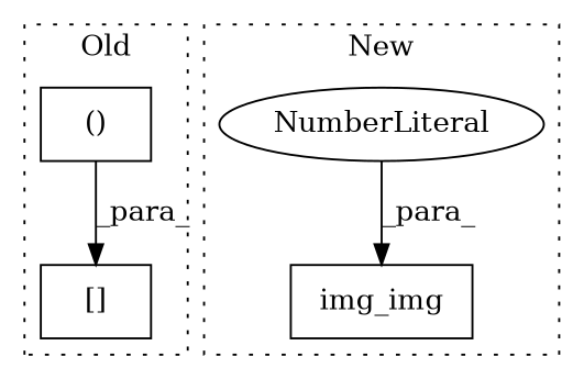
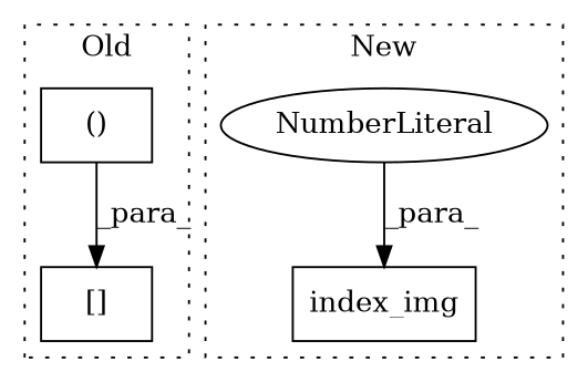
  digraph {
    node [shape=box]
    n1 [a=2 l="30,2" label="[]" s="1135,1253"]
    n2 [a=106 l=88 label="()" s=1165]
-   n3 [a=32 l="10,1" label=img_img s="1166,1192"]
+   n3 [a=32 l="10,1" label=index_img s="1166,1192"]
    n4 [a=34 l=2 label=NumberLiteral s=1190 shape=ellipse]
    subgraph cluster_1 {
      label=Old
      style=dotted
      n1
      n2
    }
    subgraph cluster_2 {
      label=New
      style=dotted
      n3
      n4
    }
    n2 -> n1 [label=_para_]
    n4 -> n3 [label=_para_]
  }
